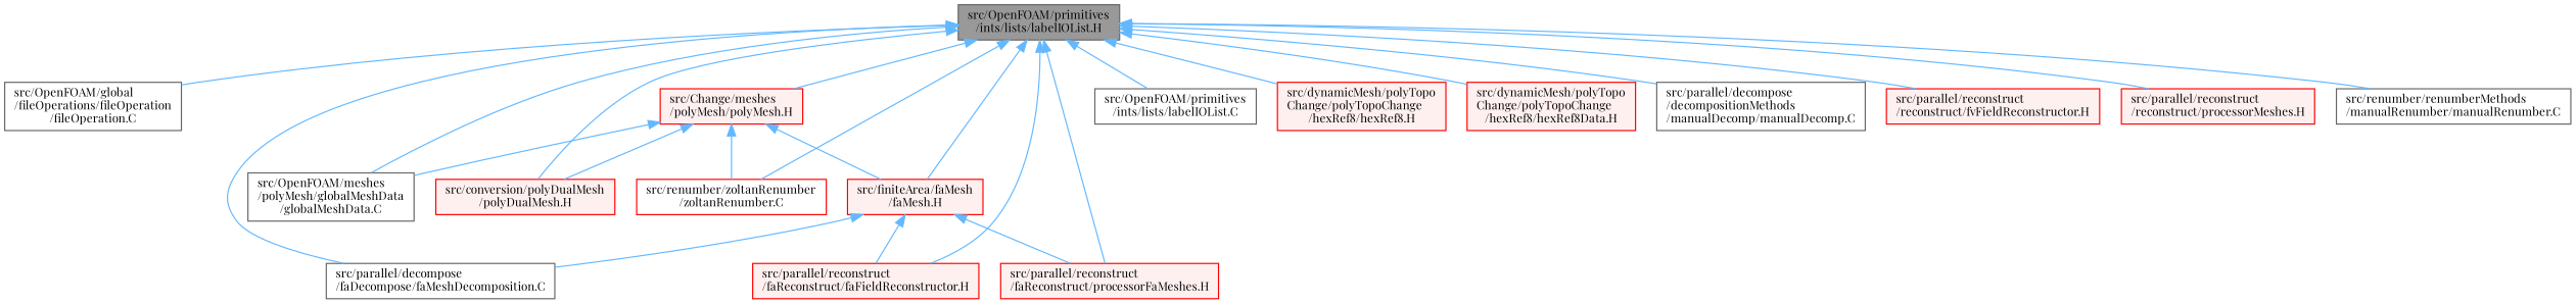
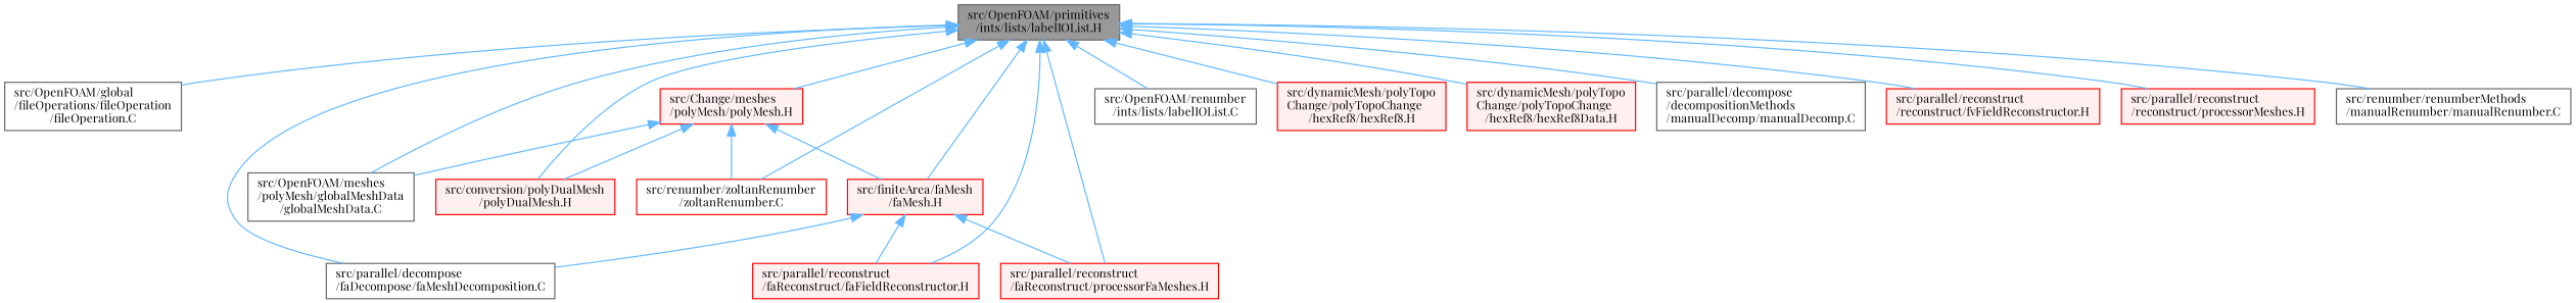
  digraph {
    fontname="Playfair Display"
    node [color=red fillcolor="#FFF0F0" fontname="Playfair Display" fontsize=10 shape=box style=filled]
    edge [color=steelblue1 dir=back fontname="Playfair Display" fontsize=10 labelfontname=Helvetica labelfontsize=10 style=solid]
    n1 [color=gray40 fillcolor=grey60 fontcolor=black height=0.2 label="src/OpenFOAM/primitives\l/ints/lists/labelIOList.H" width=0.4]
    n2 [color=grey40 fillcolor=white height=0.2 label="src/OpenFOAM/global\l/fileOperations/fileOperation\l/fileOperation.C" width=0.4]
    n3 [color=grey40 fillcolor=white height=0.2 label="src/OpenFOAM/meshes\l/polyMesh/globalMeshData\l/globalMeshData.C" width=0.4]
    n4 [height=0.2 label="src/Change/meshes\l/polyMesh/polyMesh.H" width=0.4]
    n5 [height=0.2 label="src/conversion/polyDualMesh\l/polyDualMesh.H" width=0.4]
    n6 [height=0.2 label="src/finiteArea/faMesh\l/faMesh.H" width=0.4]
    n7 [color=grey40 fillcolor=white height=0.2 label="src/parallel/decompose\l/faDecompose/faMeshDecomposition.C" width=0.4]
    n8 [height=0.2 label="src/parallel/reconstruct\l/faReconstruct/faFieldReconstructor.H" width=0.4]
    n9 [height=0.2 label="src/parallel/reconstruct\l/faReconstruct/processorFaMeshes.H" width=0.4]
    n10 [fillcolor=white height=0.2 label="src/renumber/zoltanRenumber\l/zoltanRenumber.C" width=0.4]
-   n11 [color=grey40 fillcolor=white height=0.2 label="src/OpenFOAM/primitives\l/ints/lists/labelIOList.C" width=0.4]
+   n11 [color=grey40 fillcolor=white height=0.2 label="src/OpenFOAM/renumber\l/ints/lists/labelIOList.C" width=0.4]
    n12 [height=0.2 label="src/dynamicMesh/polyTopo\lChange/polyTopoChange\l/hexRef8/hexRef8.H" width=0.4]
    n13 [height=0.2 label="src/dynamicMesh/polyTopo\lChange/polyTopoChange\l/hexRef8/hexRef8Data.H" width=0.4]
    n14 [color=grey40 fillcolor=white height=0.2 label="src/parallel/decompose\l/decompositionMethods\l/manualDecomp/manualDecomp.C" width=0.4]
    n15 [height=0.2 label="src/parallel/reconstruct\l/reconstruct/fvFieldReconstructor.H" width=0.4]
    n16 [height=0.2 label="src/parallel/reconstruct\l/reconstruct/processorMeshes.H" width=0.4]
    n17 [color=grey40 fillcolor=white height=0.2 label="src/renumber/renumberMethods\l/manualRenumber/manualRenumber.C" width=0.4]
    n1 -> n2
    n1 -> n3
    n1 -> n4
    n1 -> n5
    n1 -> n6
    n1 -> n7
    n1 -> n8
    n1 -> n9
    n1 -> n10
    n1 -> n11
    n1 -> n12
    n1 -> n13
    n1 -> n14
    n1 -> n15
    n1 -> n16
    n1 -> n17
    n4 -> n3
    n4 -> n5
    n4 -> n6
    n4 -> n10
    n6 -> n7
    n6 -> n8
    n6 -> n9
  }
